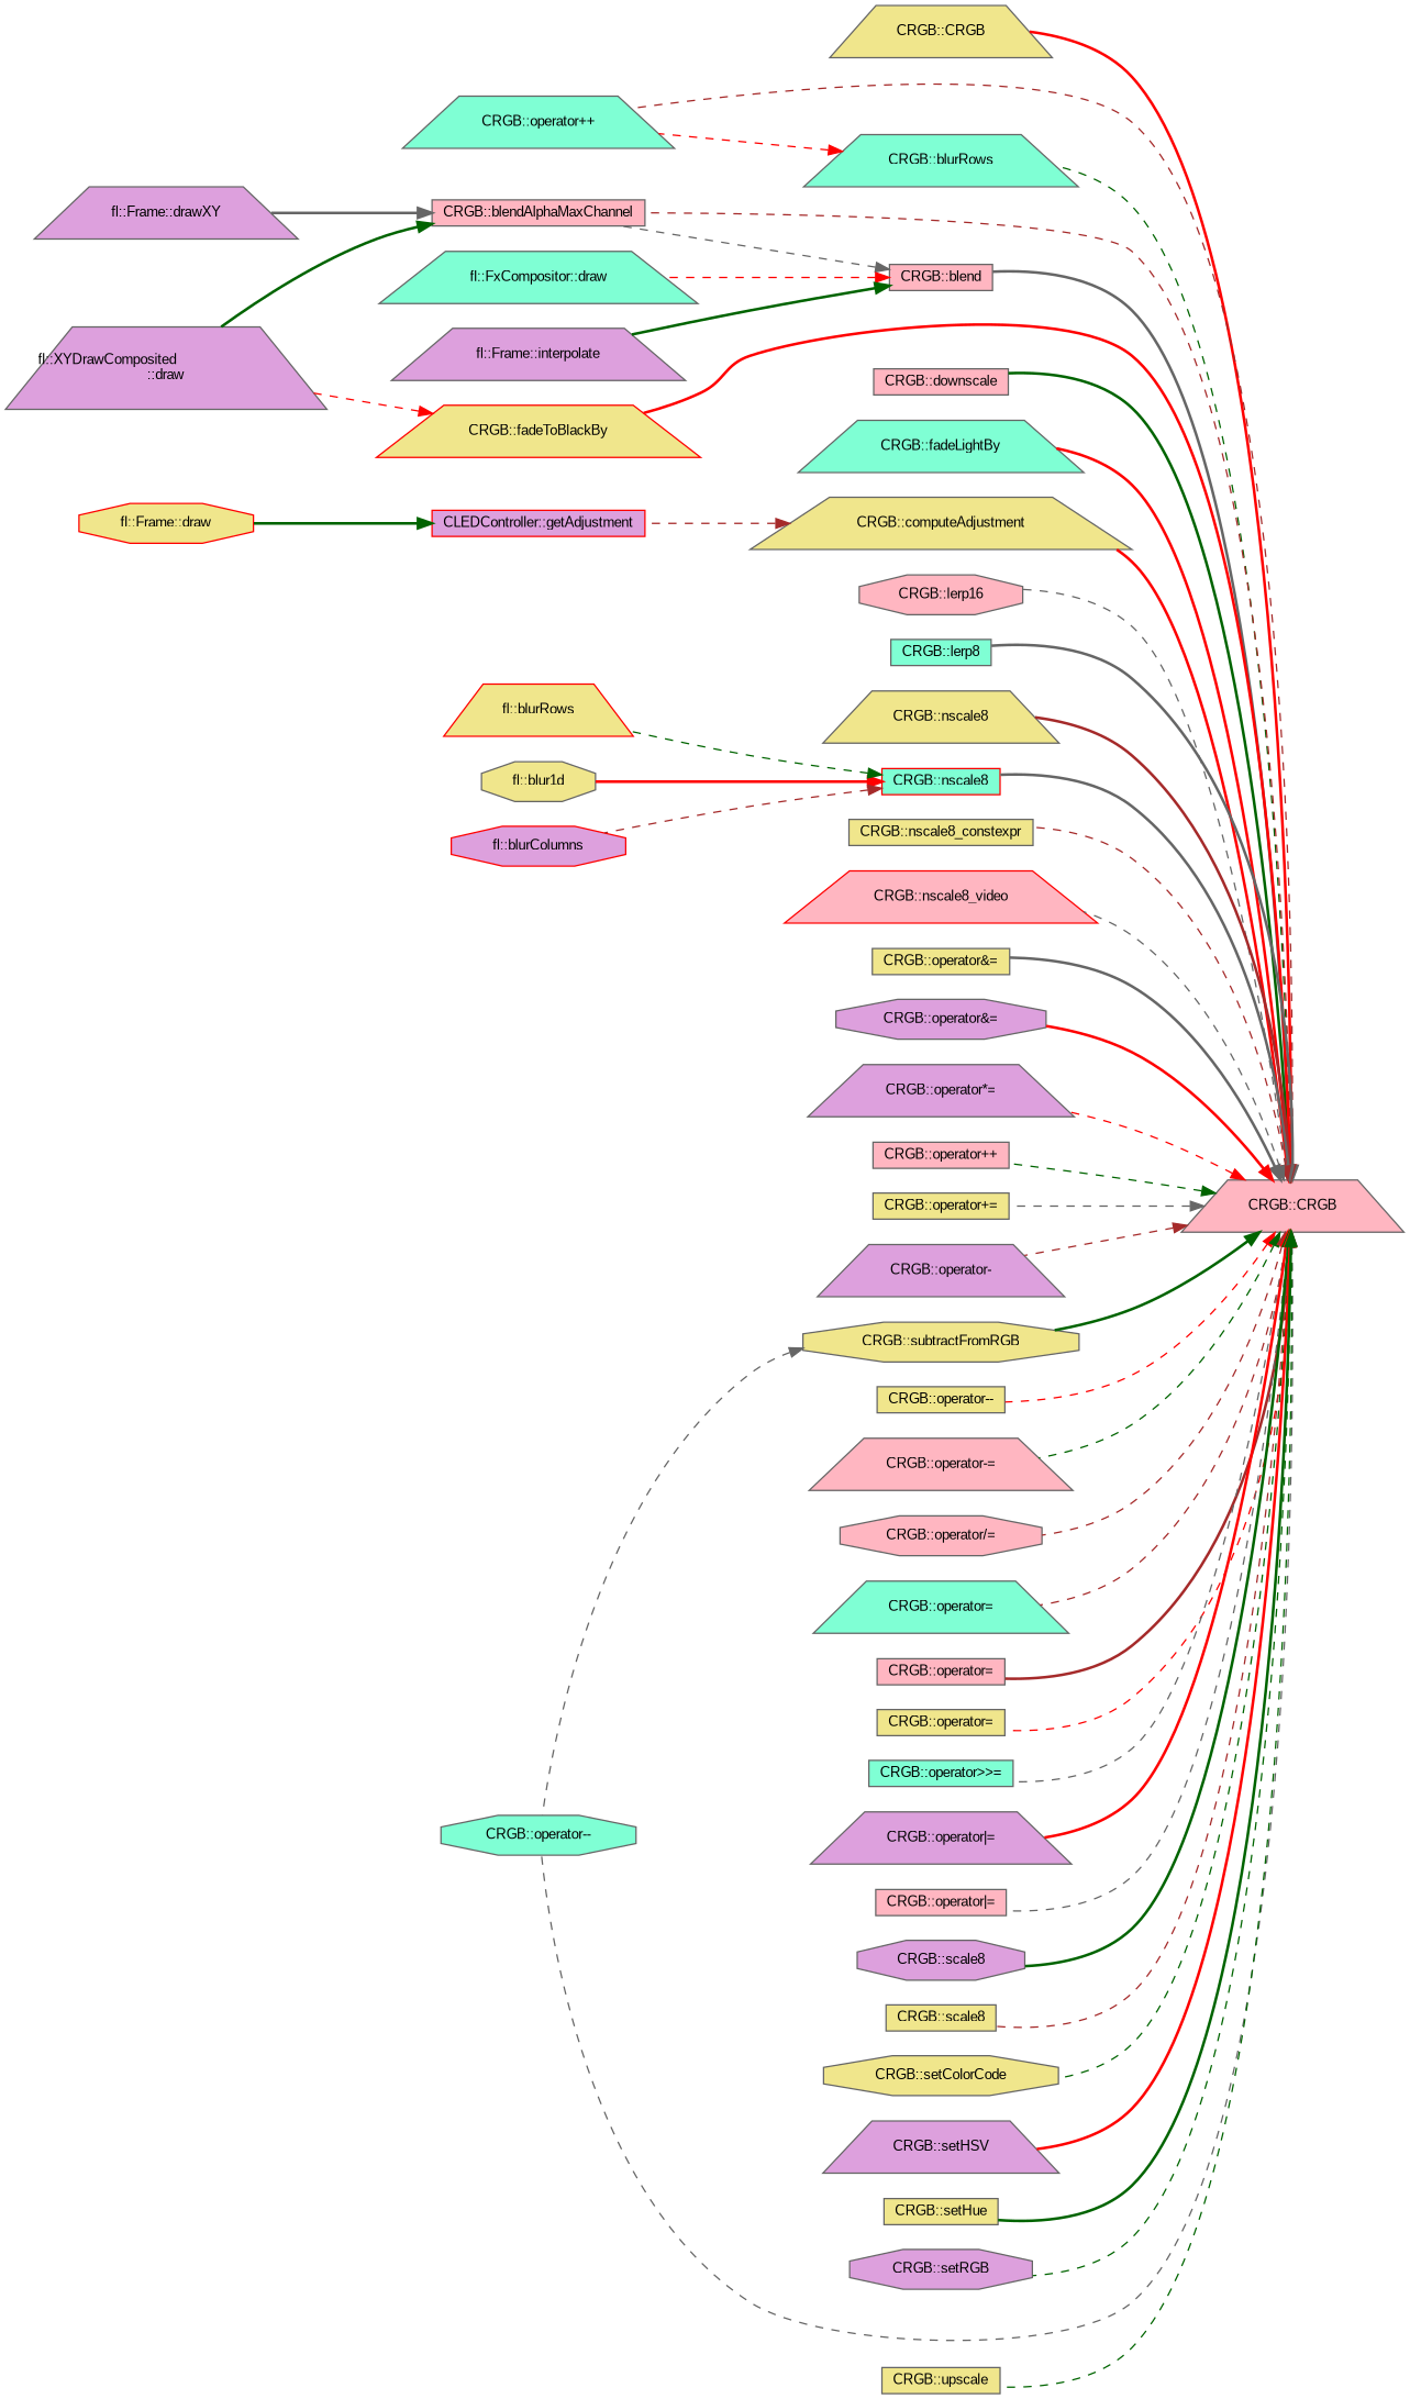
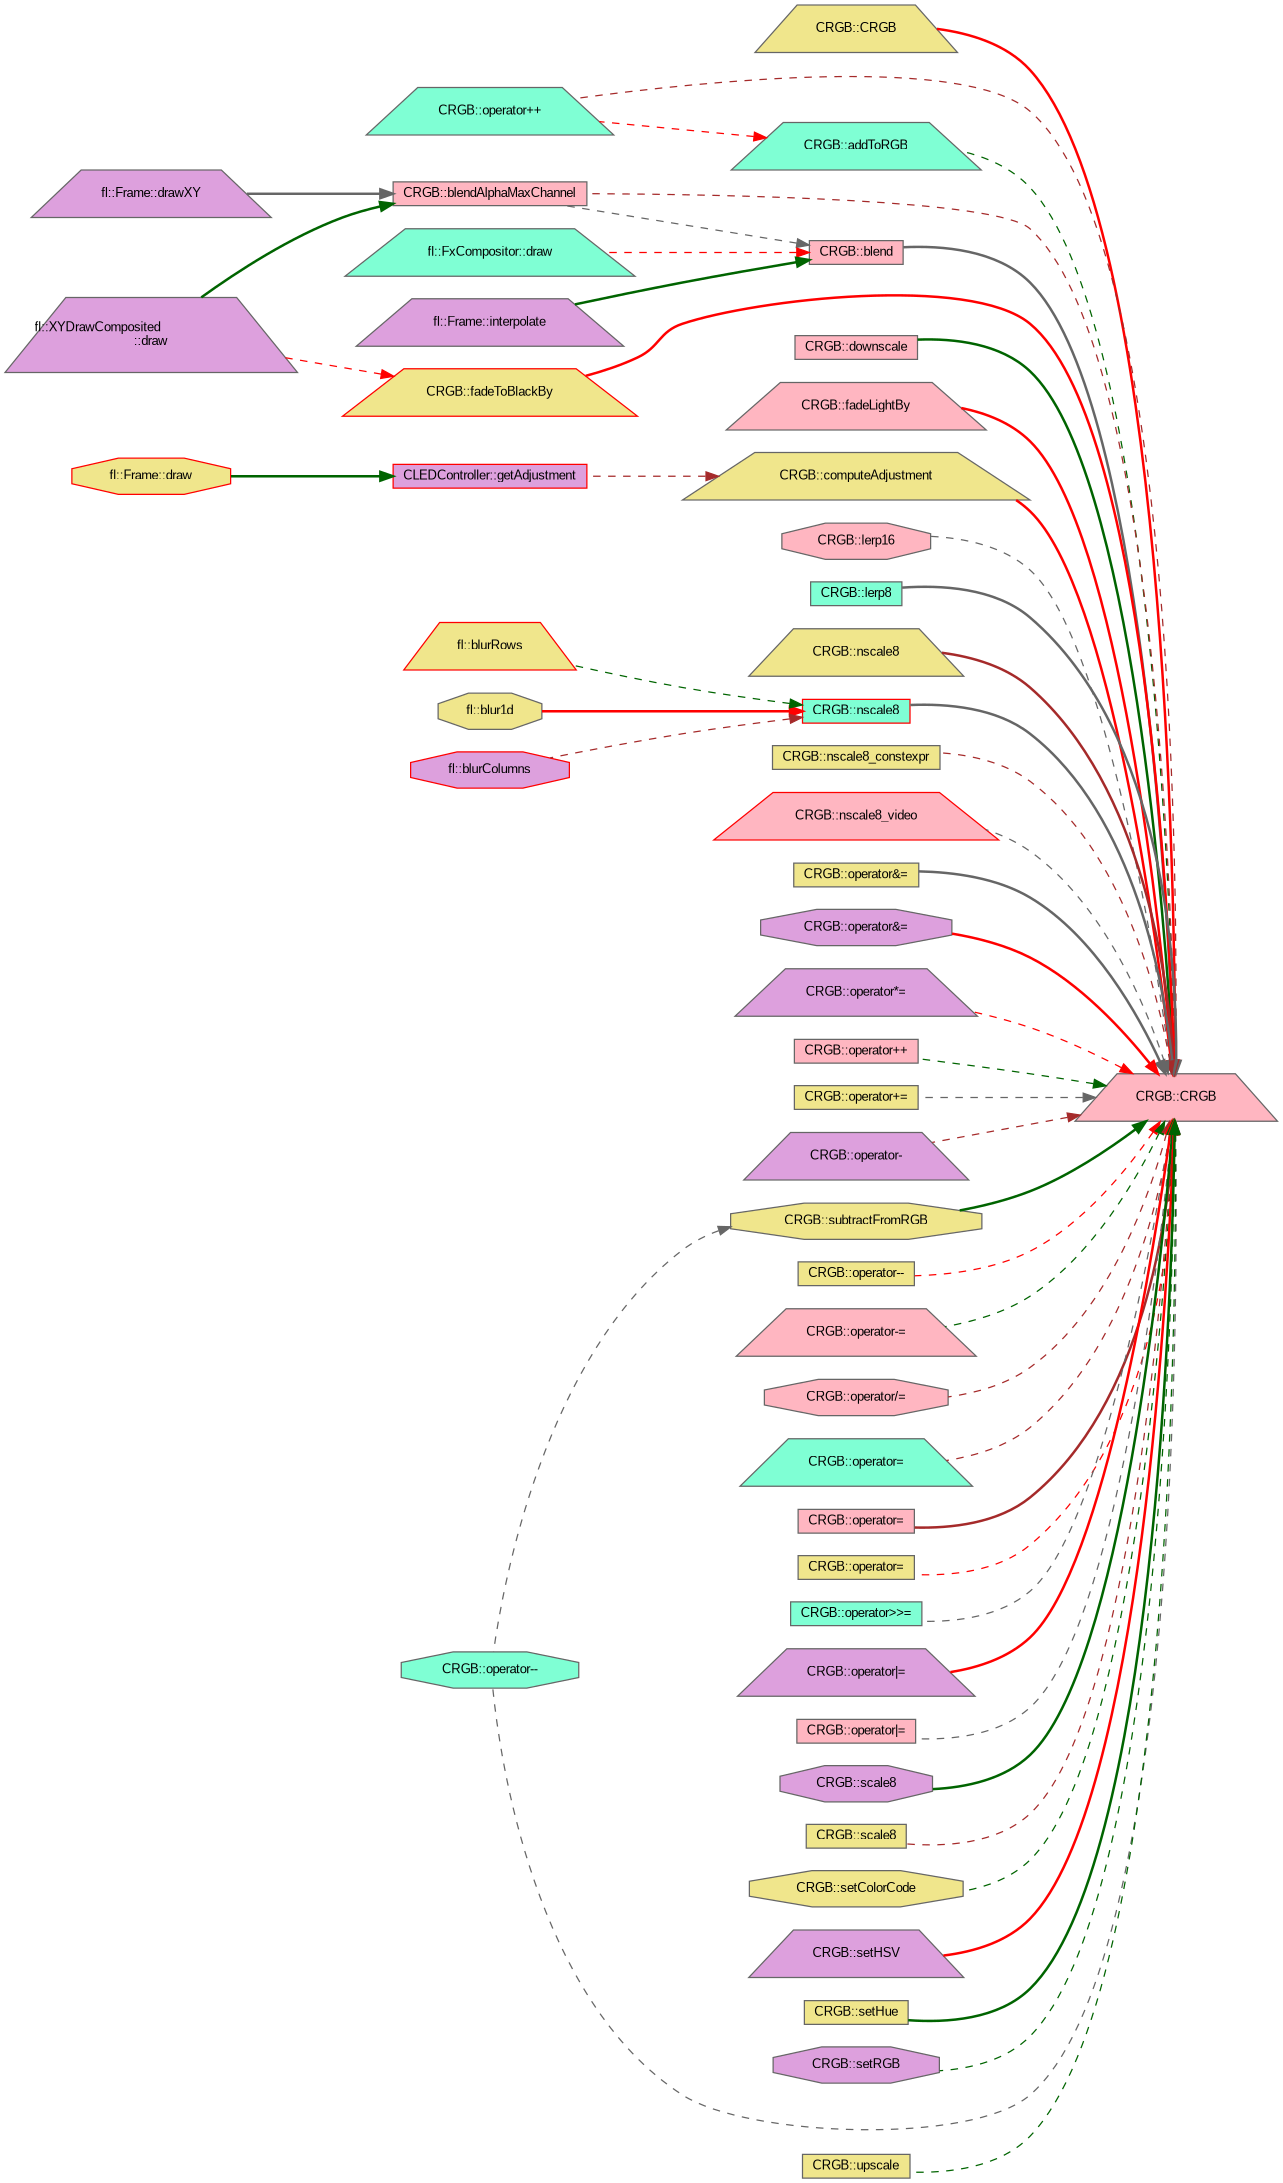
  digraph {
    fontname="Liberation Sans"
    rankdir=RL
    node [color=grey40 fillcolor=khaki fontname="Liberation Sans" fontsize=10 shape=trapezium style=filled]
    edge [color=red dir=back fontname="Liberation Sans" fontsize=10 labelfontname=Helvetica labelfontsize=10 style=dashed]
    n1 [color=gray40 fillcolor=lightpink fontcolor=black height=0.2 label="CRGB::CRGB" width=0.4]
    n2 [height=0.2 label="CRGB::CRGB" width=0.4]
-   n3 [fillcolor=aquamarine height=0.2 label="CRGB::blurRows" width=0.4]
+   n3 [fillcolor=aquamarine height=0.2 label="CRGB::addToRGB" width=0.4]
    n4 [fillcolor=aquamarine height=0.2 label="CRGB::operator++" width=0.4]
    n5 [fillcolor=lightpink height=0.2 label="CRGB::blend" shape=box width=0.4]
    n6 [fillcolor=lightpink height=0.2 label="CRGB::blendAlphaMaxChannel" shape=box width=0.4]
    n7 [height=0.2 label="CRGB::computeAdjustment" width=0.4]
    n8 [fillcolor=lightpink height=0.2 label="CRGB::downscale" shape=box width=0.4]
-   n9 [fillcolor=aquamarine height=0.2 label="CRGB::fadeLightBy" width=0.4]
+   n9 [fillcolor=lightpink height=0.2 label="CRGB::fadeLightBy" width=0.4]
    n10 [color=red height=0.2 label="CRGB::fadeToBlackBy" width=0.4]
    n11 [fillcolor=lightpink height=0.2 label="CRGB::lerp16" shape=octagon width=0.4]
    n12 [fillcolor=aquamarine height=0.2 label="CRGB::lerp8" shape=box width=0.4]
    n13 [height=0.2 label="CRGB::nscale8" width=0.4]
    n14 [color=red fillcolor=aquamarine height=0.2 label="CRGB::nscale8" shape=box width=0.4]
    n15 [height=0.2 label="CRGB::nscale8_constexpr" shape=box width=0.4]
    n16 [color=red fillcolor=lightpink height=0.2 label="CRGB::nscale8_video" width=0.4]
    n17 [height=0.2 label="CRGB::operator&=" shape=box width=0.4]
    n18 [fillcolor=plum height=0.2 label="CRGB::operator&=" shape=octagon width=0.4]
    n19 [fillcolor=plum height=0.2 label="CRGB::operator*=" width=0.4]
    n20 [fillcolor=lightpink height=0.2 label="CRGB::operator++" shape=box width=0.4]
    n21 [height=0.2 label="CRGB::operator+=" shape=box width=0.4]
    n22 [fillcolor=plum height=0.2 label="CRGB::operator-" width=0.4]
    n23 [fillcolor=aquamarine height=0.2 label="CRGB::operator--" shape=octagon width=0.4]
    n24 [height=0.2 label="CRGB::operator--" shape=box width=0.4]
    n25 [fillcolor=lightpink height=0.2 label="CRGB::operator-=" width=0.4]
    n26 [fillcolor=lightpink height=0.2 label="CRGB::operator/=" shape=octagon width=0.4]
    n27 [fillcolor=aquamarine height=0.2 label="CRGB::operator=" width=0.4]
    n28 [fillcolor=lightpink height=0.2 label="CRGB::operator=" shape=box width=0.4]
    n29 [height=0.2 label="CRGB::operator=" shape=box width=0.4]
    n30 [fillcolor=aquamarine height=0.2 label="CRGB::operator\>\>=" shape=box width=0.4]
    n31 [fillcolor=plum height=0.2 label="CRGB::operator\|=" width=0.4]
    n32 [fillcolor=lightpink height=0.2 label="CRGB::operator\|=" shape=box width=0.4]
    n33 [fillcolor=plum height=0.2 label="CRGB::scale8" shape=octagon width=0.4]
    n34 [height=0.2 label="CRGB::scale8" shape=box width=0.4]
    n35 [height=0.2 label="CRGB::setColorCode" shape=octagon width=0.4]
    n36 [fillcolor=plum height=0.2 label="CRGB::setHSV" width=0.4]
    n37 [height=0.2 label="CRGB::setHue" shape=box width=0.4]
    n38 [fillcolor=plum height=0.2 label="CRGB::setRGB" shape=octagon width=0.4]
    n39 [height=0.2 label="CRGB::subtractFromRGB" shape=octagon width=0.4]
    n40 [height=0.2 label="CRGB::upscale" shape=box width=0.4]
    n41 [fillcolor=aquamarine height=0.2 label="fl::FxCompositor::draw" width=0.4]
    n42 [fillcolor=plum height=0.2 label="fl::Frame::interpolate" width=0.4]
    n43 [fillcolor=plum height=0.2 label="fl::XYDrawComposited\l::draw" width=0.4]
    n44 [fillcolor=plum height=0.2 label="fl::Frame::drawXY" width=0.4]
    n45 [color=red fillcolor=plum height=0.2 label="CLEDController::getAdjustment" shape=box width=0.4]
    n46 [height=0.2 label="fl::blur1d" shape=octagon width=0.4]
    n47 [color=red fillcolor=plum height=0.2 label="fl::blurColumns" shape=octagon width=0.4]
    n48 [color=red height=0.2 label="fl::blurRows" width=0.4]
    n49 [color=red height=0.2 label="fl::Frame::draw" shape=octagon width=0.4]
    n1 -> n2 [style=bold]
    n1 -> n3 [color=darkgreen]
    n1 -> n4 [color=brown]
    n1 -> n5 [color=gray40 style=bold]
    n1 -> n6 [color=brown]
    n1 -> n7 [style=bold]
    n1 -> n8 [color=darkgreen style=bold]
    n1 -> n9 [style=bold]
    n1 -> n10 [style=bold]
    n1 -> n11 [color=gray40]
    n1 -> n12 [color=gray40 style=bold]
    n1 -> n13 [color=brown style=bold]
    n1 -> n14 [color=gray40 style=bold]
    n1 -> n15 [color=brown]
    n1 -> n16 [color=gray40]
    n1 -> n17 [color=gray40 style=bold]
    n1 -> n18 [style=bold]
    n1 -> n19
    n1 -> n20 [color=darkgreen]
    n1 -> n21 [color=gray40]
    n1 -> n22 [color=brown]
    n1 -> n23 [color=gray40]
    n1 -> n24
    n1 -> n25 [color=darkgreen]
    n1 -> n26 [color=brown]
    n1 -> n27 [color=brown]
    n1 -> n28 [color=brown style=bold]
    n1 -> n29
    n1 -> n30 [color=gray40]
    n1 -> n31 [style=bold]
    n1 -> n32 [color=gray40]
    n1 -> n33 [color=darkgreen style=bold]
    n1 -> n34 [color=brown]
    n1 -> n35 [color=darkgreen]
    n1 -> n36 [style=bold]
    n1 -> n37 [color=darkgreen style=bold]
    n1 -> n38 [color=darkgreen]
    n1 -> n39 [color=darkgreen style=bold]
    n1 -> n40 [color=darkgreen]
    n3 -> n4
    n5 -> n6 [color=gray40]
    n5 -> n41
    n5 -> n42 [color=darkgreen style=bold]
    n6 -> n43 [color=darkgreen style=bold]
    n6 -> n44 [color=gray40 style=bold]
    n7 -> n45 [color=brown]
    n10 -> n43
    n14 -> n46 [style=bold]
    n14 -> n47 [color=brown]
    n14 -> n48 [color=darkgreen]
    n39 -> n23 [color=gray40]
    n45 -> n49 [color=darkgreen style=bold]
  }
